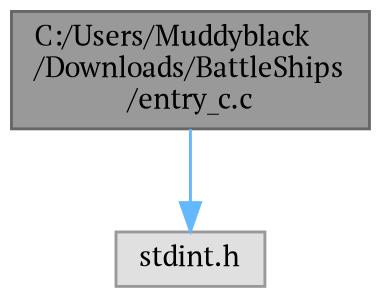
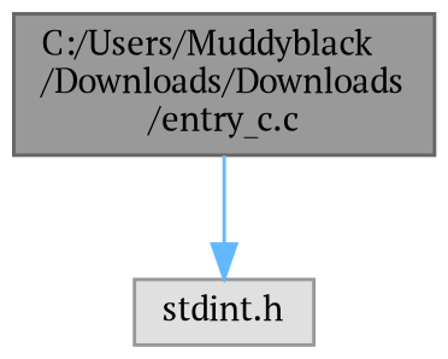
  digraph {
    fontname="PT Serif"
    node [fontname="PT Serif" fontsize=10 shape=box style=filled]
-   n1 [color=gray40 fillcolor=grey60 fontcolor=black height=0.2 label="C:/Users/Muddyblack\l/Downloads/BattleShips\l/entry_c.c" width=0.4]
+   n1 [color=gray40 fillcolor=grey60 fontcolor=black height=0.2 label="C:/Users/Muddyblack\l/Downloads/Downloads\l/entry_c.c" width=0.4]
    n2 [color=grey60 fillcolor="#E0E0E0" height=0.2 label="stdint.h" width=0.4]
    n1 -> n2 [color=steelblue1 fontname="PT Serif" fontsize=10 labelfontname=Helvetica labelfontsize=10 style=solid]
  }
